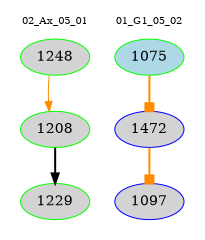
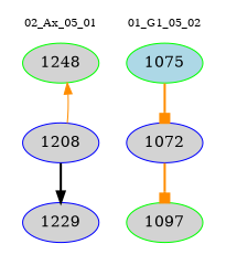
  digraph {
    node [color=blue fillcolor=lightgrey style=filled]
    edge [arrowhead=normal color=darkorange style=bold]
    n1 [color=green label=1248]
-   n2 [color=green label=1208]
-   n3 [color=green label=1229]
+   n2 [label=1208]
+   n3 [label=1229]
    n4 [color=green fillcolor=lightblue label=1075]
-   n5 [label=1472]
-   n6 [label=1097]
+   n5 [label=1072]
+   n6 [color=green label=1097]
    subgraph cluster_1 {
      color=white
      fontsize=10
      label="02_Ax_05_01"
      n1
      n2
      n3
    }
    subgraph cluster_2 {
      color=white
      fontsize=10
      label="01_G1_05_02"
      n4
      n5
      n6
    }
-   n1 -> n2 [style=solid]
+   n2 -> n1 [style=solid]
    n2 -> n3 [color=black]
    n4 -> n5 [arrowhead=box]
    n5 -> n6 [arrowhead=box]
  }
